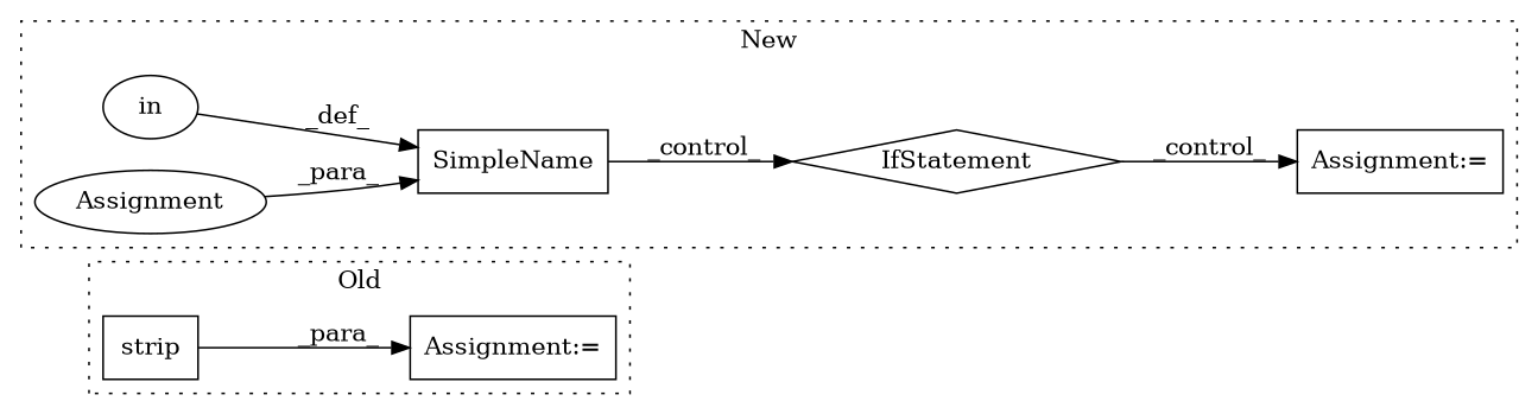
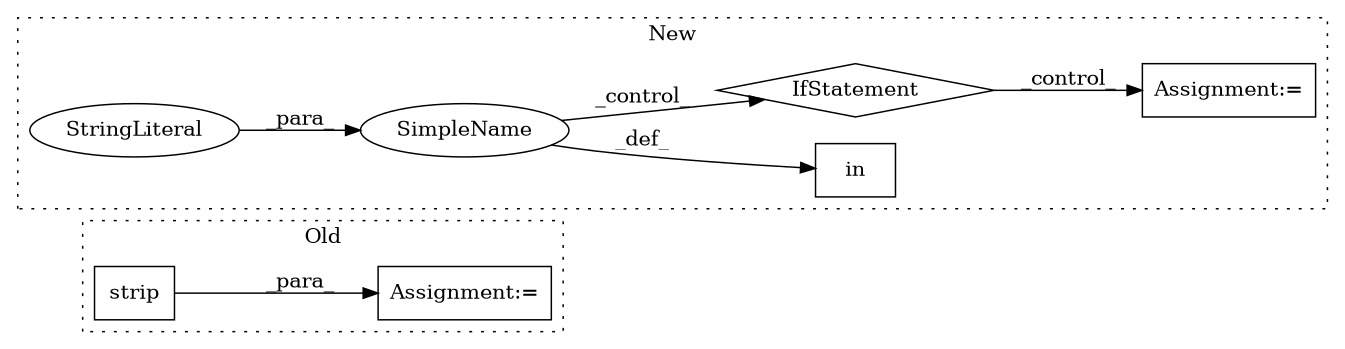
  digraph {
    rankdir=LR
    node [a=7 s=1020 shape=box]
    n1 [a=32 l=7 label=strip]
    n2 [l=1 label="Assignment:=" s=1066]
-   n3 [a=105 l=16 label=in shape=ellipse]
+   n3 [a=105 l=16 label=in]
    n4 [a=25 l="12,2" label=IfStatement s="1008,1036" shape=diamond]
-   n5 [a=45 l=9 label=Assignment shape=ellipse]
+   n5 [a=45 l=9 label=StringLiteral shape=ellipse]
    n6 [l=30 label="Assignment:=" s=1181]
-   n7 [a=42 label=SimpleName s=""]
+   n7 [a=42 label=SimpleName shape=ellipse s=""]
    subgraph cluster_1 {
      label=Old
      style=dotted
      n1
      n2
    }
    subgraph cluster_2 {
      label=New
      style=dotted
      n3
      n4
      n5
      n6
      n7
    }
    n1 -> n2 [label=_para_]
-   n3 -> n7 [label=_def_]
+   n7 -> n3 [label=_def_]
    n4 -> n6 [label=_control_]
    n5 -> n7 [label=_para_]
    n7 -> n4 [label=_control_]
  }
